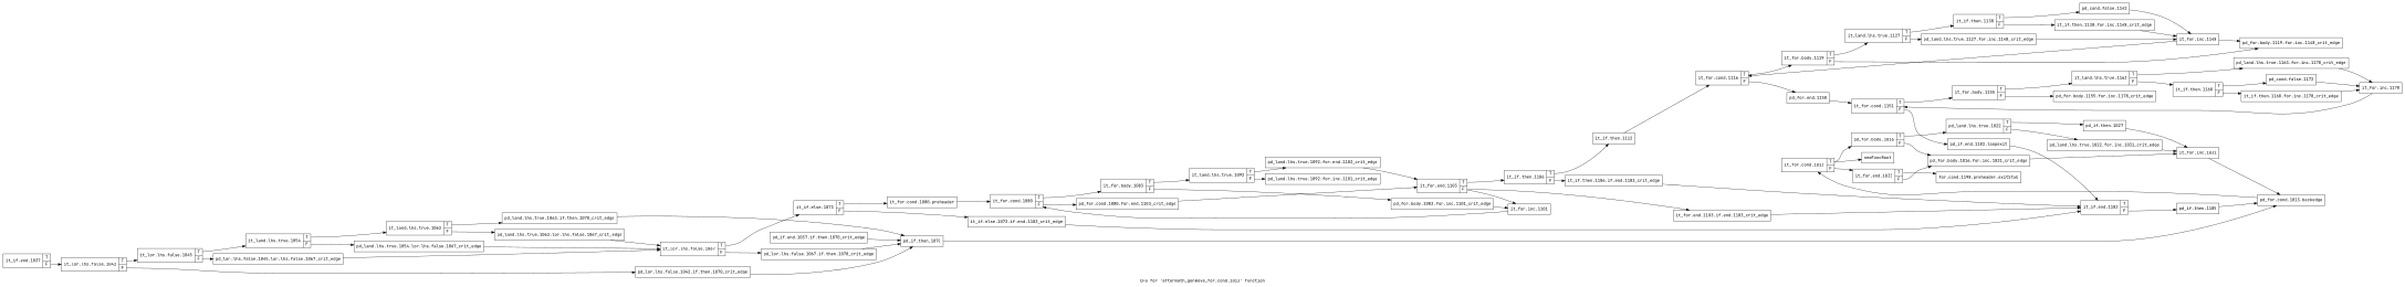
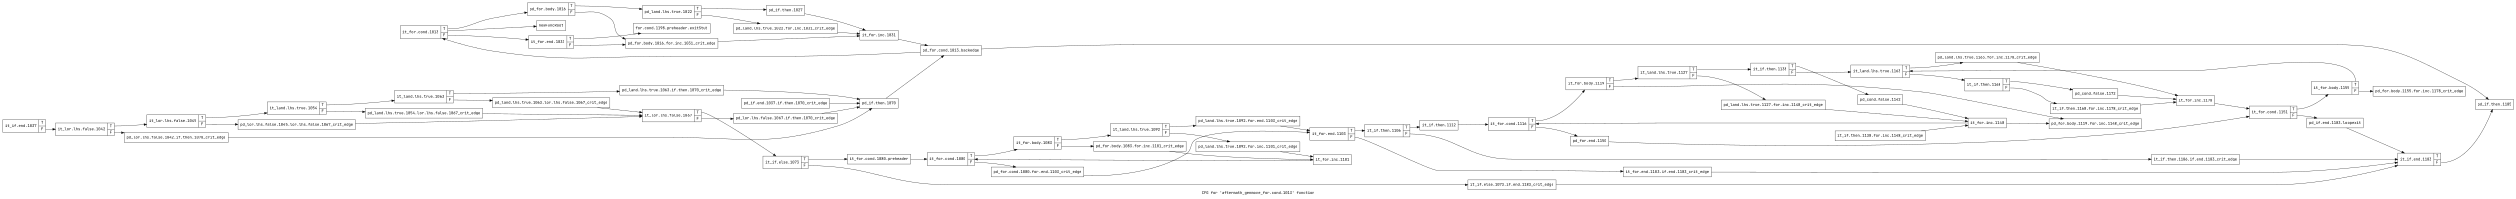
  digraph {
    fontname="JetBrains Mono"
    label="CFG for 'aftermath_genmove_for.cond.1013' function"
    rankdir=LR
    node [fontname="JetBrains Mono" shape=record]
    edge [fontname="JetBrains Mono"]
    n1 [label="{newFuncRoot}"]
    n2 [label="{it_for.cond.1013|{<s0>T|<s1>F}}"]
    n3 [label="{pd_for.body.1016|{<s0>T|<s1>F}}"]
    n4 [label="{it_for.end.1033|{<s0>T|<s1>F}}"]
    n5 [label="{pd_land.lhs.true.1022|{<s0>T|<s1>F}}"]
    n6 [label="{pd_for.body.1016.for.inc.1031_crit_edge}"]
    n7 [label="{for.cond.1198.preheader.exitStub}"]
    n8 [label="{pd_if.then.1027}"]
    n9 [label="{pd_land.lhs.true.1022.for.inc.1031_crit_edge}"]
    n10 [label="{it_for.inc.1031}"]
    n11 [label="{it_if.end.1037|{<s0>T|<s1>F}}"]
    n12 [label="{it_lor.lhs.false.1042|{<s0>T|<s1>F}}"]
    n13 [label="{pd_if.end.1037.if.then.1070_crit_edge}"]
    n14 [label="{pd_if.then.1070}"]
    n15 [label="{it_lor.lhs.false.1045|{<s0>T|<s1>F}}"]
    n16 [label="{pd_lor.lhs.false.1042.if.then.1070_crit_edge}"]
    n17 [label="{pd_for.cond.1013.backedge}"]
    n18 [label="{it_land.lhs.true.1054|{<s0>T|<s1>F}}"]
    n19 [label="{pd_lor.lhs.false.1045.lor.lhs.false.1067_crit_edge}"]
    n20 [label="{it_land.lhs.true.1063|{<s0>T|<s1>F}}"]
    n21 [label="{pd_land.lhs.true.1054.lor.lhs.false.1067_crit_edge}"]
    n22 [label="{it_lor.lhs.false.1067|{<s0>T|<s1>F}}"]
    n23 [label="{pd_land.lhs.true.1063.if.then.1070_crit_edge}"]
    n24 [label="{pd_land.lhs.true.1063.lor.lhs.false.1067_crit_edge}"]
    n25 [label="{it_if.else.1073|{<s0>T|<s1>F}}"]
    n26 [label="{pd_lor.lhs.false.1067.if.then.1070_crit_edge}"]
    n27 [label="{it_for.cond.1080.preheader}"]
    n28 [label="{it_if.else.1073.if.end.1183_crit_edge}"]
    n29 [label="{it_for.cond.1080|{<s0>T|<s1>F}}"]
    n30 [label="{it_if.end.1183|{<s0>T|<s1>F}}"]
    n31 [label="{it_for.body.1083|{<s0>T|<s1>F}}"]
    n32 [label="{pd_for.cond.1080.for.end.1103_crit_edge}"]
    n33 [label="{pd_if.then.1185}"]
    n34 [label="{it_land.lhs.true.1092|{<s0>T|<s1>F}}"]
    n35 [label="{pd_for.body.1083.for.inc.1101_crit_edge}"]
    n36 [label="{it_for.end.1103|{<s0>T|<s1>F}}"]
    n37 [label="{pd_land.lhs.true.1092.for.end.1103_crit_edge}"]
    n38 [label="{pd_land.lhs.true.1092.for.inc.1101_crit_edge}"]
    n39 [label="{it_for.inc.1101}"]
    n40 [label="{it_if.then.1106|{<s0>T|<s1>F}}"]
    n41 [label="{it_for.end.1103.if.end.1183_crit_edge}"]
    n42 [label="{it_if.then.1112}"]
    n43 [label="{it_if.then.1106.if.end.1183_crit_edge}"]
    n44 [label="{it_for.cond.1116|{<s0>T|<s1>F}}"]
    n45 [label="{it_for.body.1119|{<s0>T|<s1>F}}"]
    n46 [label="{pd_for.end.1150}"]
    n47 [label="{it_land.lhs.true.1127|{<s0>T|<s1>F}}"]
    n48 [label="{pd_for.body.1119.for.inc.1148_crit_edge}"]
    n49 [label="{it_for.cond.1151|{<s0>T|<s1>F}}"]
    n50 [label="{it_if.then.1138|{<s0>T|<s1>F}}"]
    n51 [label="{pd_land.lhs.true.1127.for.inc.1148_crit_edge}"]
    n52 [label="{it_for.body.1155|{<s0>T|<s1>F}}"]
    n53 [label="{pd_if.end.1183.loopexit}"]
    n54 [label="{it_land.lhs.true.1163|{<s0>T|<s1>F}}"]
    n55 [label="{pd_for.body.1155.for.inc.1178_crit_edge}"]
    n56 [label="{pd_land.lhs.true.1163.for.inc.1178_crit_edge}"]
    n57 [label="{it_if.then.1168|{<s0>T|<s1>F}}"]
    n58 [label="{it_for.inc.1178}"]
    n59 [label="{pd_cond.false.1172}"]
    n60 [label="{it_if.then.1168.for.inc.1178_crit_edge}"]
    n61 [label="{pd_cond.false.1142}"]
    n62 [label="{it_if.then.1138.for.inc.1148_crit_edge}"]
    n63 [label="{it_for.inc.1148}"]
    n2 -> n1
    n2 -> n3 [tailport=s0]
    n2 -> n4 [tailport=s1]
    n3 -> n5 [tailport=s0]
    n3 -> n6 [tailport=s1]
    n4 -> n6 [tailport=s1]
    n4 -> n7 [tailport=s0]
    n5 -> n8 [tailport=s0]
    n5 -> n9 [tailport=s1]
    n6 -> n10
    n8 -> n10
    n9 -> n10
    n10 -> n17
    n11 -> n12 [tailport=s1]
    n12 -> n15 [tailport=s0]
    n12 -> n16 [tailport=s1]
    n13 -> n14
    n14 -> n17
    n15 -> n18 [tailport=s0]
    n15 -> n19 [tailport=s1]
    n16 -> n14
    n17 -> n2
    n18 -> n20 [tailport=s0]
    n18 -> n21 [tailport=s1]
    n19 -> n22
    n20 -> n23 [tailport=s0]
    n20 -> n24 [tailport=s1]
    n21 -> n22
    n22 -> n25 [tailport=s0]
    n22 -> n26 [tailport=s1]
    n23 -> n14
    n24 -> n22
    n25 -> n27 [tailport=s0]
    n25 -> n28 [tailport=s1]
    n26 -> n14
    n27 -> n29
    n28 -> n30
    n29 -> n31 [tailport=s0]
    n29 -> n32 [tailport=s1]
    n30 -> n33 [tailport=s1]
    n31 -> n34 [tailport=s0]
    n31 -> n35 [tailport=s1]
    n32 -> n36
-   n33 -> n17
+   n17 -> n33
    n34 -> n37 [tailport=s0]
    n34 -> n38 [tailport=s1]
    n35 -> n39
    n36 -> n40 [tailport=s0]
    n36 -> n41 [tailport=s1]
    n37 -> n36
-   n36 -> n39
+   n38 -> n39
    n39 -> n29
    n40 -> n42 [tailport=s0]
    n40 -> n43 [tailport=s1]
    n41 -> n30
    n42 -> n44
    n43 -> n30
    n44 -> n45 [tailport=s0]
    n44 -> n46 [tailport=s1]
    n45 -> n47 [tailport=s0]
    n45 -> n48 [tailport=s1]
    n46 -> n49
    n47 -> n50 [tailport=s0]
    n47 -> n51 [tailport=s1]
    n49 -> n52 [tailport=s0]
    n49 -> n53 [tailport=s1]
    n50 -> n61 [tailport=s0]
-   n50 -> n62 [tailport=s1]
+   n50 -> n54 [tailport=s1]
    n51 -> n63
    n52 -> n54 [tailport=s0]
    n52 -> n55 [tailport=s1]
    n53 -> n30
    n54 -> n56 [tailport=s0]
    n54 -> n57 [tailport=s1]
    n56 -> n58
    n57 -> n59 [tailport=s0]
    n57 -> n60 [tailport=s1]
    n58 -> n49
    n59 -> n58
    n60 -> n58
    n61 -> n63
    n62 -> n63
    n63 -> n44
    n63 -> n48
  }
